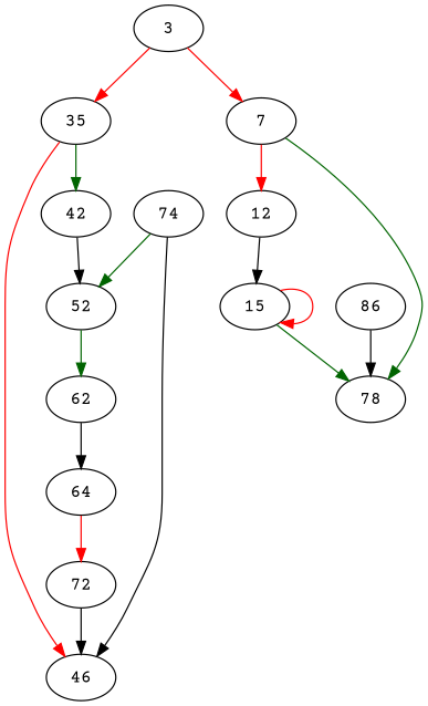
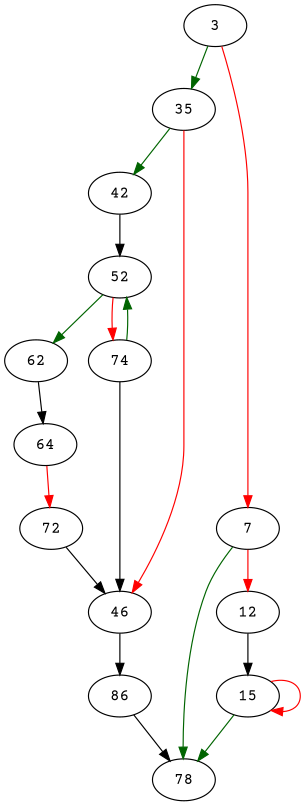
  strict digraph {
    fontname="Courier Prime"
    node [fontname="Courier Prime"]
    edge [cond=false fontname="Courier Prime"]
    3 [entry=true]
    n2 [label=35]
    7
    42
    46
    78
    12
    52
    n9 [label=86]
    15
    62
    74
    64
    72
-   3 -> n2 [color=red cond=true]
+   3 -> n2 [color=darkgreen cond=true]
    3 -> 7 [color=red]
    n2 -> 42 [color=darkgreen cond=true]
    n2 -> 46 [color=red]
    7 -> 78 [color=darkgreen cond=true]
    7 -> 12 [color=red]
    42 -> 52 [cond=""]
+   46 -> n9 [cond=""]
    12 -> 15 [cond=""]
    52 -> 62 [color=darkgreen cond=true]
+   52 -> 74 [color=red]
    n9 -> 78 [cond=""]
    15 -> 78 [color=darkgreen cond=true]
    15 -> 15 [color=red]
    62 -> 64 [cond=""]
    74 -> 46 [color=black]
    74 -> 52 [color=darkgreen cond=true]
    64 -> 72 [color=red]
    72 -> 46 [cond=""]
  }
